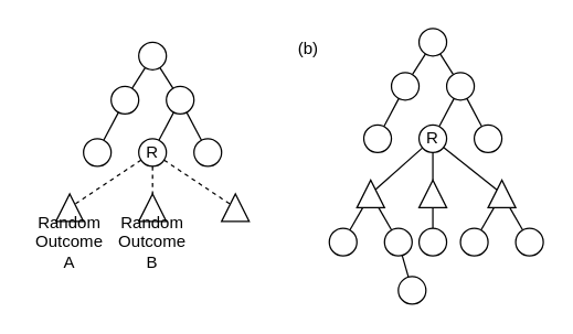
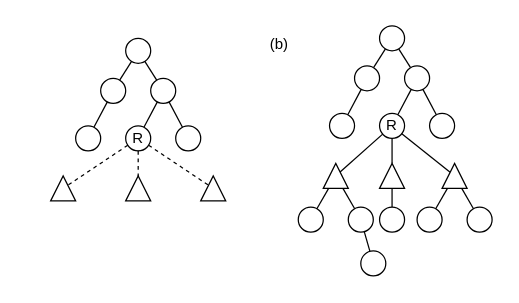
  <mxCell id="0" />
  <mxCell id="1" parent="0" />
  <mxCell id="2" value="" style="ellipse;whiteSpace=wrap;html=1;aspect=fixed;strokeColor=#000000;" vertex="1" parent="1"><mxGeometry x="100" y="30" width="20" height="20" as="geometry" /></mxCell>
  <mxCell id="3" value="" style="endArrow=none;html=1;rounded=0;strokeColor=#000000;endFill=0;" edge="1" parent="1" source="4" target="2"><mxGeometry width="50" height="50" relative="1" as="geometry"><mxPoint x="90" y="92" as="sourcePoint" /><mxPoint x="60" y="60" as="targetPoint" /></mxGeometry></mxCell>
  <mxCell id="4" value="" style="ellipse;whiteSpace=wrap;html=1;aspect=fixed;strokeColor=#000000;fillColor=#FFFFFF;" vertex="1" parent="1"><mxGeometry x="80" y="62" width="20" height="20" as="geometry" /></mxCell>
  <mxCell id="5" value="" style="endArrow=none;html=1;rounded=0;strokeColor=#000000;startArrow=none;startFill=0;endFill=0;" edge="1" parent="1" source="6" target="4"><mxGeometry width="50" height="50" relative="1" as="geometry"><mxPoint x="57" y="130" as="sourcePoint" /><mxPoint x="93" y="82" as="targetPoint" /></mxGeometry></mxCell>
  <mxCell id="6" value="" style="ellipse;whiteSpace=wrap;html=1;aspect=fixed;strokeColor=#000000;" vertex="1" parent="1"><mxGeometry x="60" y="100" width="20" height="20" as="geometry" /></mxCell>
  <mxCell id="7" value="" style="endArrow=none;html=1;rounded=0;strokeColor=#000000;endFill=0;" edge="1" parent="1" source="8" target="2"><mxGeometry width="50" height="50" relative="1" as="geometry"><mxPoint x="100" y="102" as="sourcePoint" /><mxPoint x="115" y="58" as="targetPoint" /></mxGeometry></mxCell>
  <mxCell id="8" value="" style="ellipse;whiteSpace=wrap;html=1;aspect=fixed;strokeColor=#000000;fillColor=#FFFFFF;" vertex="1" parent="1"><mxGeometry x="120" y="62" width="20" height="20" as="geometry" /></mxCell>
  <mxCell id="9" value="" style="endArrow=none;html=1;rounded=0;strokeColor=#000000;startArrow=none;startFill=0;endFill=0;" edge="1" parent="1" source="10" target="8"><mxGeometry width="50" height="50" relative="1" as="geometry"><mxPoint x="67" y="140" as="sourcePoint" /><mxPoint x="103" y="92" as="targetPoint" /></mxGeometry></mxCell>
  <mxCell id="10" value="R" style="ellipse;whiteSpace=wrap;html=1;aspect=fixed;strokeColor=#000000;" vertex="1" parent="1"><mxGeometry x="100" y="100" width="20" height="20" as="geometry" /></mxCell>
  <mxCell id="11" value="" style="endArrow=none;html=1;rounded=0;strokeColor=#000000;" edge="1" parent="1" source="12" target="8"><mxGeometry width="50" height="50" relative="1" as="geometry"><mxPoint x="100" y="147" as="sourcePoint" /><mxPoint x="110" y="95" as="targetPoint" /></mxGeometry></mxCell>
  <mxCell id="12" value="" style="ellipse;whiteSpace=wrap;html=1;aspect=fixed;strokeColor=#000000;" vertex="1" parent="1"><mxGeometry x="140" y="100" width="20" height="20" as="geometry" /></mxCell>
  <mxCell id="13" value="" style="endArrow=none;html=1;rounded=0;strokeColor=#000000;startArrow=none;startFill=0;endFill=0;dashed=1;" edge="1" parent="1" source="10" target="14"><mxGeometry width="50" height="50" relative="1" as="geometry"><mxPoint x="125" y="111" as="sourcePoint" /><mxPoint x="90" y="150" as="targetPoint" /></mxGeometry></mxCell>
  <mxCell id="14" value="" style="triangle;whiteSpace=wrap;html=1;direction=north;" vertex="1" parent="1"><mxGeometry x="40" y="140" width="20" height="20" as="geometry" /></mxCell>
  <mxCell id="15" value="" style="endArrow=none;html=1;rounded=0;strokeColor=#000000;startArrow=none;startFill=0;endFill=0;dashed=1;" edge="1" parent="1" target="16" source="10"><mxGeometry width="50" height="50" relative="1" as="geometry"><mxPoint x="156" y="119" as="sourcePoint" /><mxPoint x="140" y="150" as="targetPoint" /></mxGeometry></mxCell>
  <mxCell id="16" value="" style="triangle;whiteSpace=wrap;html=1;direction=north;" vertex="1" parent="1"><mxGeometry x="160" y="140" width="20" height="20" as="geometry" /></mxCell>
  <mxCell id="17" value="" style="endArrow=none;html=1;rounded=0;strokeColor=#000000;startArrow=none;startFill=0;endFill=0;dashed=1;" edge="1" parent="1" source="10" target="18"><mxGeometry width="50" height="50" relative="1" as="geometry"><mxPoint x="127" y="127" as="sourcePoint" /><mxPoint x="110" y="140" as="targetPoint" /></mxGeometry></mxCell>
  <mxCell id="18" value="" style="triangle;whiteSpace=wrap;html=1;direction=north;" vertex="1" parent="1"><mxGeometry x="100" y="140" width="20" height="20" as="geometry" /></mxCell>
- <mxCell id="19" value="Random Outcome A" style="text;html=1;align=center;verticalAlign=middle;whiteSpace=wrap;rounded=0;" vertex="1" parent="1"><mxGeometry x="20" y="160" width="60" height="30" as="geometry" /></mxCell>
- <mxCell id="20" value="Random Outcome B" style="text;html=1;align=center;verticalAlign=middle;whiteSpace=wrap;rounded=0;" vertex="1" parent="1"><mxGeometry x="80" y="160" width="60" height="30" as="geometry" /></mxCell>
  <mxCell id="21" value="" style="ellipse;whiteSpace=wrap;html=1;aspect=fixed;strokeColor=#000000;" vertex="1" parent="1"><mxGeometry x="303" y="20" width="20" height="20" as="geometry" /></mxCell>
  <mxCell id="22" value="" style="endArrow=none;html=1;rounded=0;strokeColor=#000000;endFill=0;" edge="1" parent="1" source="23" target="21"><mxGeometry width="50" height="50" relative="1" as="geometry"><mxPoint x="293" y="82" as="sourcePoint" /><mxPoint x="263" y="50" as="targetPoint" /></mxGeometry></mxCell>
  <mxCell id="23" value="" style="ellipse;whiteSpace=wrap;html=1;aspect=fixed;strokeColor=#000000;fillColor=#FFFFFF;" vertex="1" parent="1"><mxGeometry x="283" y="52" width="20" height="20" as="geometry" /></mxCell>
  <mxCell id="24" value="" style="endArrow=none;html=1;rounded=0;strokeColor=#000000;startArrow=none;startFill=0;endFill=0;" edge="1" parent="1" source="25" target="23"><mxGeometry width="50" height="50" relative="1" as="geometry"><mxPoint x="260" y="120" as="sourcePoint" /><mxPoint x="296" y="72" as="targetPoint" /></mxGeometry></mxCell>
  <mxCell id="25" value="" style="ellipse;whiteSpace=wrap;html=1;aspect=fixed;strokeColor=#000000;" vertex="1" parent="1"><mxGeometry x="263" y="90" width="20" height="20" as="geometry" /></mxCell>
  <mxCell id="26" value="" style="endArrow=none;html=1;rounded=0;strokeColor=#000000;endFill=0;" edge="1" parent="1" source="27" target="21"><mxGeometry width="50" height="50" relative="1" as="geometry"><mxPoint x="303" y="92" as="sourcePoint" /><mxPoint x="318" y="48" as="targetPoint" /></mxGeometry></mxCell>
  <mxCell id="27" value="" style="ellipse;whiteSpace=wrap;html=1;aspect=fixed;strokeColor=#000000;fillColor=#FFFFFF;" vertex="1" parent="1"><mxGeometry x="323" y="52" width="20" height="20" as="geometry" /></mxCell>
  <mxCell id="28" value="" style="endArrow=none;html=1;rounded=0;strokeColor=#000000;startArrow=none;startFill=0;endFill=0;" edge="1" parent="1" source="29" target="27"><mxGeometry width="50" height="50" relative="1" as="geometry"><mxPoint x="270" y="130" as="sourcePoint" /><mxPoint x="306" y="82" as="targetPoint" /></mxGeometry></mxCell>
  <mxCell id="29" value="R" style="ellipse;whiteSpace=wrap;html=1;aspect=fixed;strokeColor=#000000;" vertex="1" parent="1"><mxGeometry x="303" y="90" width="20" height="20" as="geometry" /></mxCell>
  <mxCell id="30" value="" style="endArrow=none;html=1;rounded=0;strokeColor=#000000;" edge="1" parent="1" source="31" target="27"><mxGeometry width="50" height="50" relative="1" as="geometry"><mxPoint x="303" y="137" as="sourcePoint" /><mxPoint x="313" y="85" as="targetPoint" /></mxGeometry></mxCell>
  <mxCell id="31" value="" style="ellipse;whiteSpace=wrap;html=1;aspect=fixed;strokeColor=#000000;" vertex="1" parent="1"><mxGeometry x="343" y="90" width="20" height="20" as="geometry" /></mxCell>
  <mxCell id="32" value="" style="endArrow=none;html=1;rounded=0;strokeColor=#000000;startArrow=none;startFill=0;endFill=0;" edge="1" parent="1" source="29" target="41"><mxGeometry width="50" height="50" relative="1" as="geometry"><mxPoint x="318" y="101" as="sourcePoint" /><mxPoint x="271.182" y="136.364" as="targetPoint" /></mxGeometry></mxCell>
  <mxCell id="33" value="" style="endArrow=none;html=1;rounded=0;strokeColor=#000000;startArrow=none;startFill=0;endFill=0;" edge="1" parent="1" source="29" target="34"><mxGeometry width="50" height="50" relative="1" as="geometry"><mxPoint x="349" y="109" as="sourcePoint" /><mxPoint x="333" y="140" as="targetPoint" /></mxGeometry></mxCell>
  <mxCell id="34" value="" style="triangle;whiteSpace=wrap;html=1;direction=north;" vertex="1" parent="1"><mxGeometry x="353" y="130" width="20" height="20" as="geometry" /></mxCell>
  <mxCell id="35" value="" style="endArrow=none;html=1;rounded=0;strokeColor=#000000;startArrow=none;startFill=0;endFill=0;" edge="1" parent="1" source="29" target="36"><mxGeometry width="50" height="50" relative="1" as="geometry"><mxPoint x="320" y="117" as="sourcePoint" /><mxPoint x="303" y="130" as="targetPoint" /></mxGeometry></mxCell>
  <mxCell id="36" value="" style="triangle;whiteSpace=wrap;html=1;direction=north;" vertex="1" parent="1"><mxGeometry x="303" y="130" width="20" height="20" as="geometry" /></mxCell>
  <mxCell id="37" value="" style="endArrow=none;html=1;rounded=0;strokeColor=#000000;" edge="1" parent="1" source="38" target="34"><mxGeometry width="50" height="50" relative="1" as="geometry"><mxPoint x="303" y="147" as="sourcePoint" /><mxPoint x="338" y="81" as="targetPoint" /></mxGeometry></mxCell>
  <mxCell id="38" value="" style="ellipse;whiteSpace=wrap;html=1;aspect=fixed;strokeColor=#000000;" vertex="1" parent="1"><mxGeometry x="373" y="165" width="20" height="20" as="geometry" /></mxCell>
  <mxCell id="39" value="" style="endArrow=none;html=1;rounded=0;strokeColor=#000000;" edge="1" parent="1" source="40" target="34"><mxGeometry width="50" height="50" relative="1" as="geometry"><mxPoint x="333" y="170" as="sourcePoint" /><mxPoint x="359" y="160" as="targetPoint" /></mxGeometry></mxCell>
  <mxCell id="40" value="" style="ellipse;whiteSpace=wrap;html=1;aspect=fixed;strokeColor=#000000;" vertex="1" parent="1"><mxGeometry x="333" y="165" width="20" height="20" as="geometry" /></mxCell>
  <mxCell id="41" value="" style="triangle;whiteSpace=wrap;html=1;direction=north;" vertex="1" parent="1"><mxGeometry x="258" y="130" width="20" height="20" as="geometry" /></mxCell>
  <mxCell id="42" value="" style="endArrow=none;html=1;rounded=0;strokeColor=#000000;" edge="1" parent="1" source="43" target="41"><mxGeometry width="50" height="50" relative="1" as="geometry"><mxPoint x="233" y="152" as="sourcePoint" /><mxPoint x="268" y="86" as="targetPoint" /></mxGeometry></mxCell>
  <mxCell id="43" value="" style="ellipse;whiteSpace=wrap;html=1;aspect=fixed;strokeColor=#000000;" vertex="1" parent="1"><mxGeometry x="278" y="165" width="20" height="20" as="geometry" /></mxCell>
  <mxCell id="44" value="" style="endArrow=none;html=1;rounded=0;strokeColor=#000000;" edge="1" parent="1" source="45" target="41"><mxGeometry width="50" height="50" relative="1" as="geometry"><mxPoint x="263" y="175" as="sourcePoint" /><mxPoint x="289" y="165" as="targetPoint" /></mxGeometry></mxCell>
  <mxCell id="45" value="" style="ellipse;whiteSpace=wrap;html=1;aspect=fixed;strokeColor=#000000;" vertex="1" parent="1"><mxGeometry x="238" y="165" width="20" height="20" as="geometry" /></mxCell>
  <mxCell id="46" value="" style="endArrow=none;html=1;rounded=0;strokeColor=#000000;" edge="1" parent="1" source="47" target="36"><mxGeometry width="50" height="50" relative="1" as="geometry"><mxPoint x="303" y="170" as="sourcePoint" /><mxPoint x="338" y="81" as="targetPoint" /></mxGeometry></mxCell>
  <mxCell id="47" value="" style="ellipse;whiteSpace=wrap;html=1;aspect=fixed;strokeColor=#000000;" vertex="1" parent="1"><mxGeometry x="303" y="165" width="20" height="20" as="geometry" /></mxCell>
  <mxCell id="48" value="" style="endArrow=none;html=1;rounded=0;strokeColor=#000000;" edge="1" parent="1" source="49" target="43"><mxGeometry width="50" height="50" relative="1" as="geometry"><mxPoint x="238" y="251" as="sourcePoint" /><mxPoint x="273" y="185" as="targetPoint" /></mxGeometry></mxCell>
  <mxCell id="49" value="" style="ellipse;whiteSpace=wrap;html=1;aspect=fixed;strokeColor=#000000;" vertex="1" parent="1"><mxGeometry x="288" y="200" width="20" height="20" as="geometry" /></mxCell>
  <mxCell id="50" value="(b)" style="text;html=1;align=center;verticalAlign=middle;whiteSpace=wrap;rounded=0;" vertex="1" parent="1"><mxGeometry x="193" y="20" width="60" height="30" as="geometry" /></mxCell>
